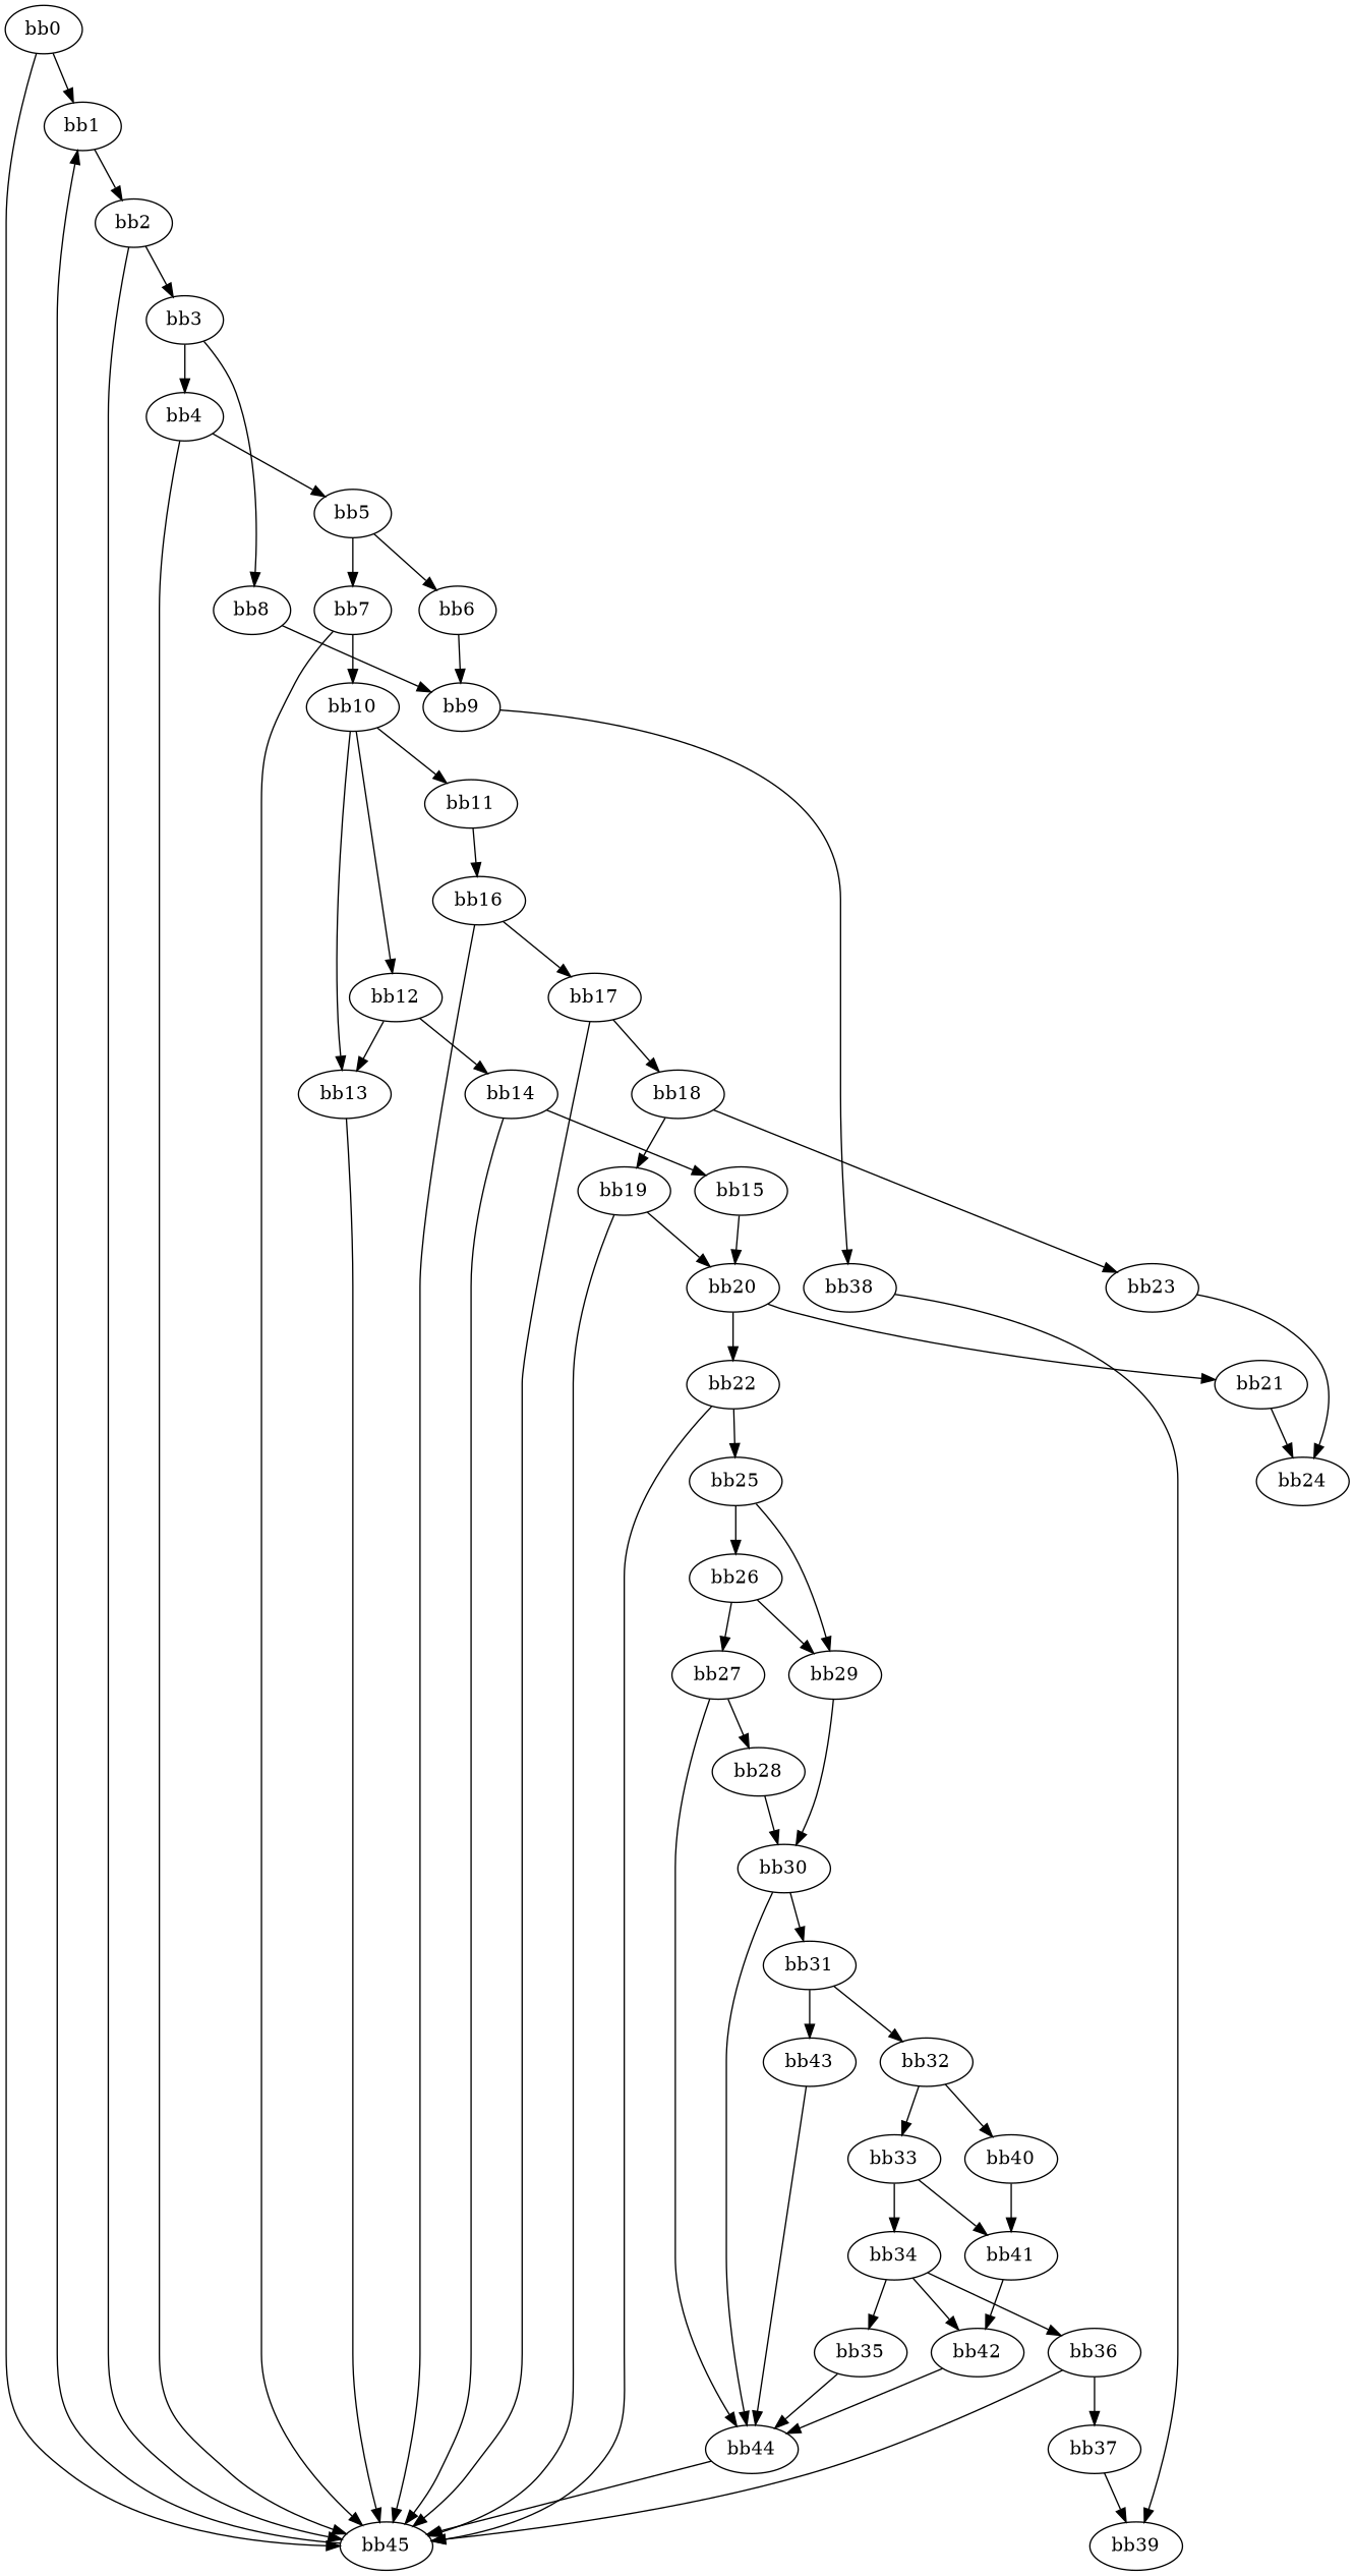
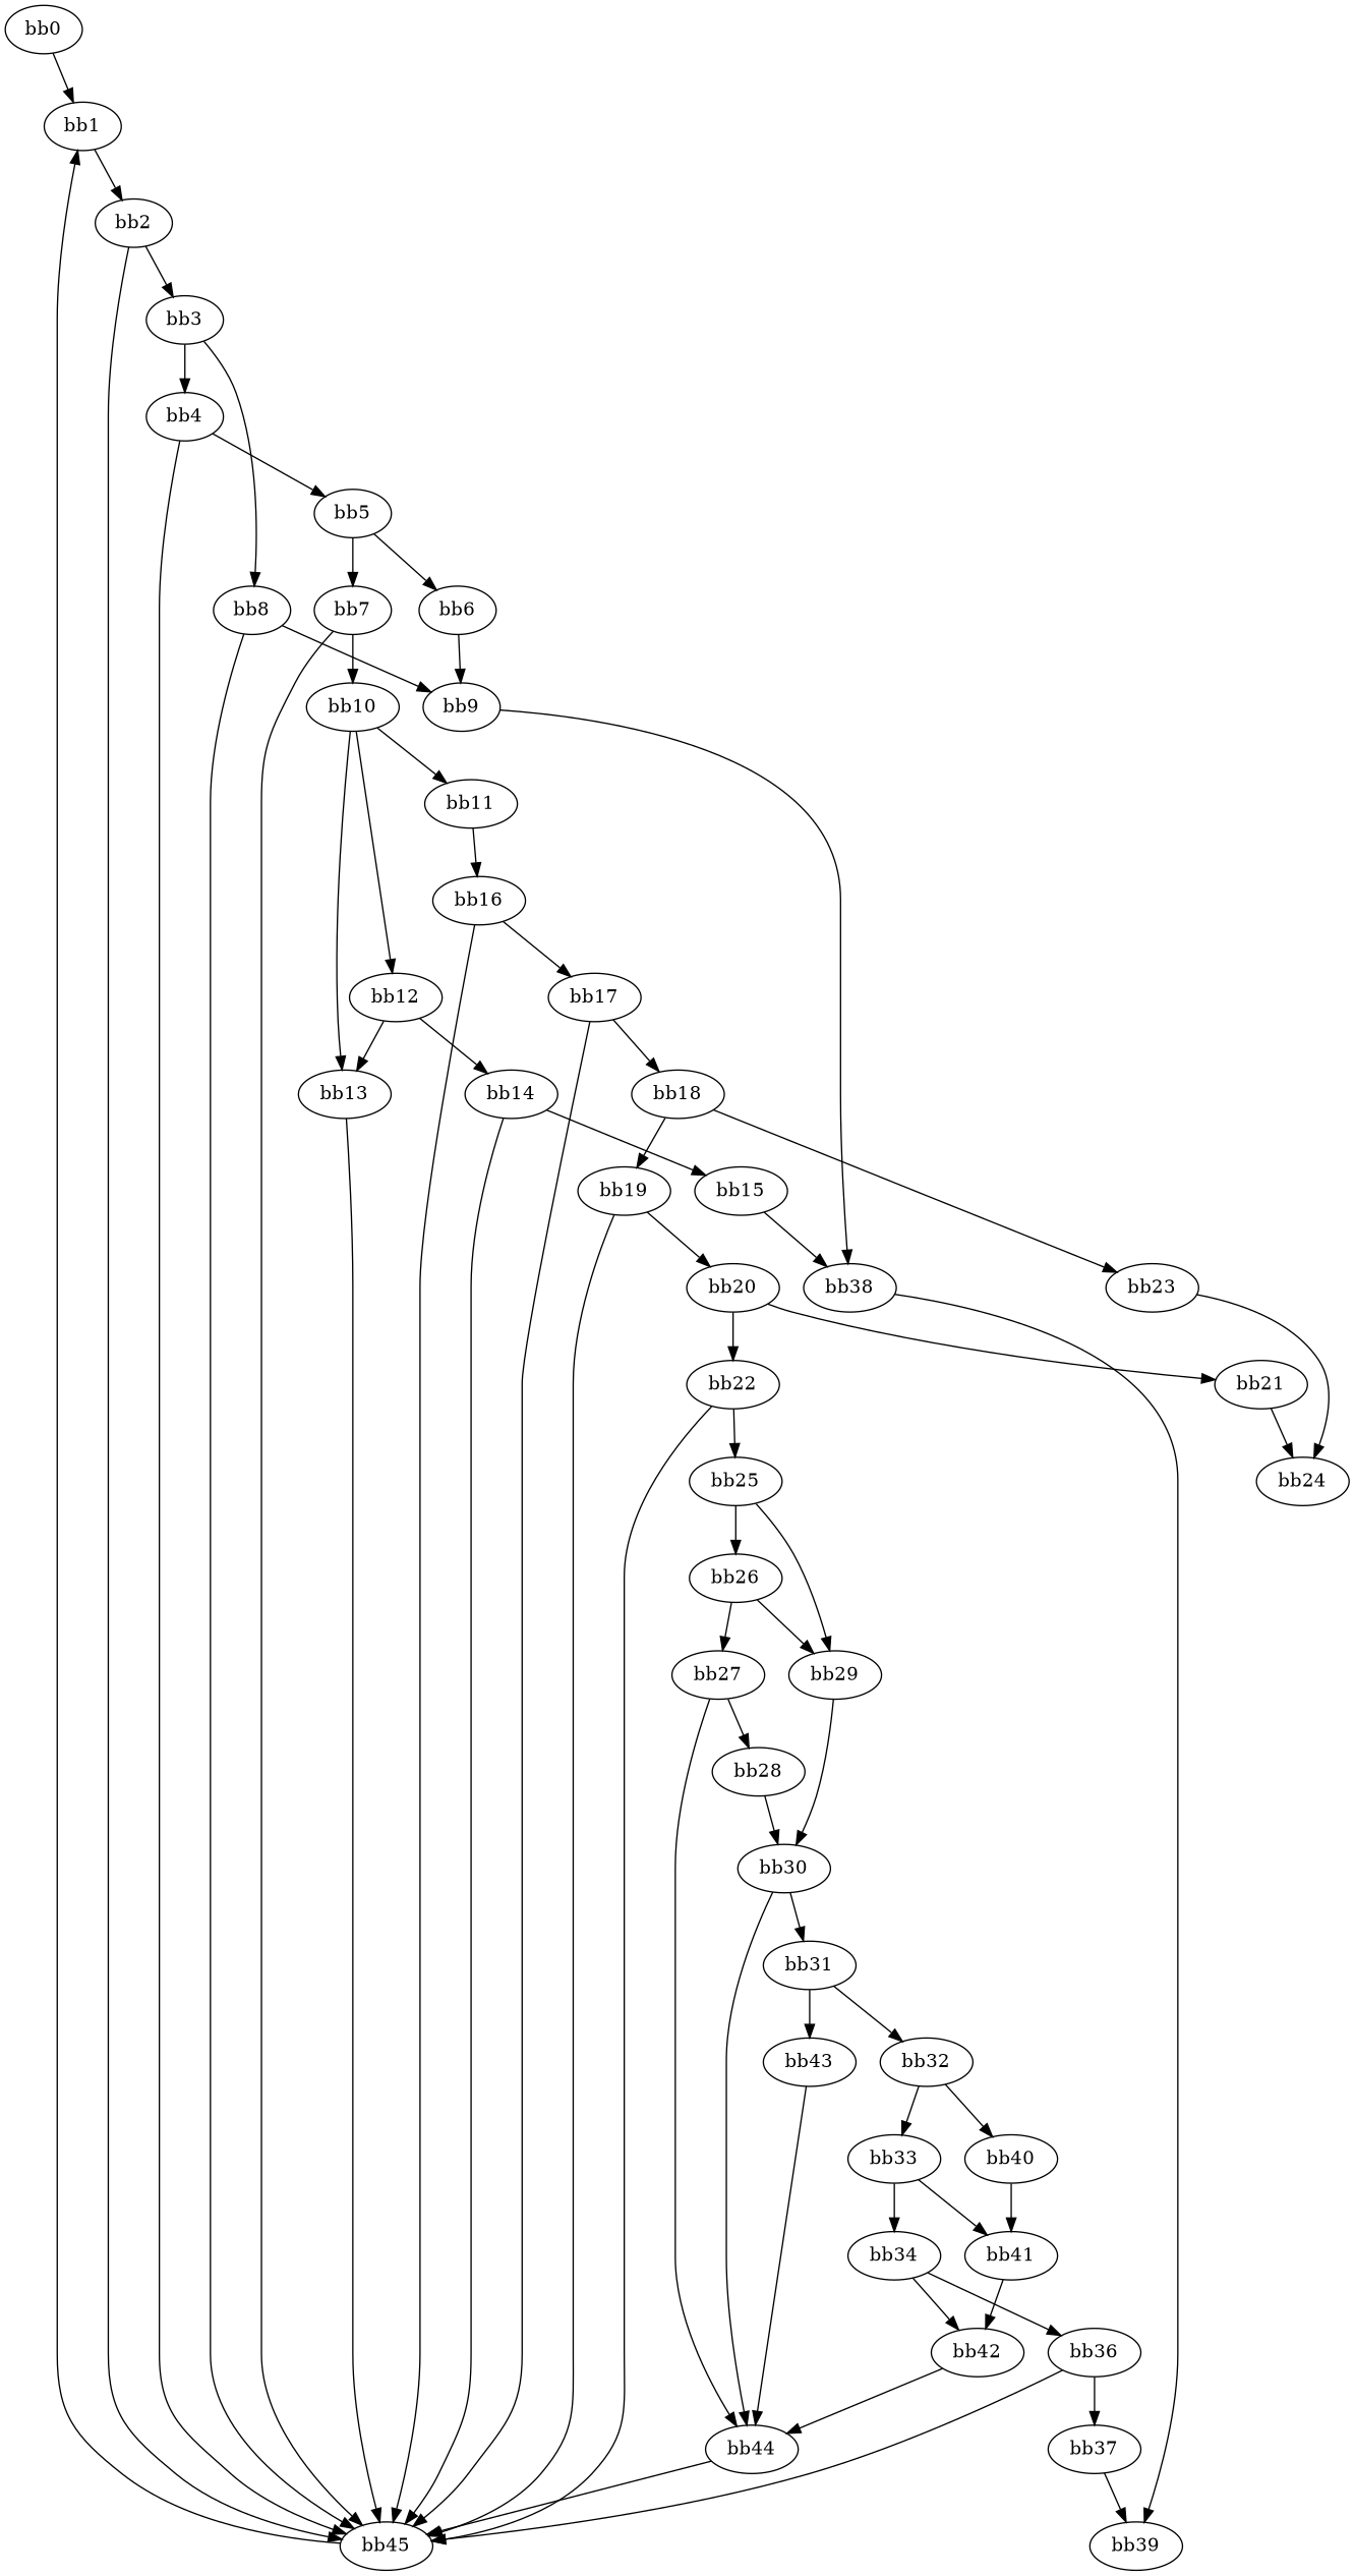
  digraph {
    n1 [label="bb0\l"]
    n2 [label="bb1\l"]
    n3 [label="bb45\l"]
    n4 [label="bb2\l"]
    n5 [label="bb3\l"]
    n6 [label="bb4\l"]
    n7 [label="bb8\l"]
    n8 [label="bb5\l"]
    n9 [label="bb9\l"]
    n10 [label="bb6\l"]
    n11 [label="bb7\l"]
    n12 [label="bb10\l"]
    n13 [label="bb38\l"]
    n14 [label="bb11\l"]
    n15 [label="bb12\l"]
    n16 [label="bb13\l"]
    n17 [label="bb39\l"]
    n18 [label="bb16\l"]
    n19 [label="bb14\l"]
    n20 [label="bb15\l"]
    n21 [label="bb17\l"]
    n22 [label="bb18\l"]
    n23 [label="bb19\l"]
    n24 [label="bb23\l"]
    n25 [label="bb20\l"]
    n26 [label="bb24\l"]
    n27 [label="bb21\l"]
    n28 [label="bb22\l"]
    n29 [label="bb25\l"]
    n30 [label="bb26\l"]
    n31 [label="bb29\l"]
    n32 [label="bb27\l"]
    n33 [label="bb30\l"]
    n34 [label="bb28\l"]
    n35 [label="bb44\l"]
    n36 [label="bb31\l"]
    n37 [label="bb32\l"]
    n38 [label="bb43\l"]
    n39 [label="bb33\l"]
    n40 [label="bb40\l"]
    n41 [label="bb34\l"]
    n42 [label="bb41\l"]
-   n43 [label="bb35\l"]
    n44 [label="bb42\l"]
    n45 [label="bb36\l"]
    n46 [label="bb37\l"]
    n1 -> n2
-   n1 -> n3
+   n7 -> n3
    n2 -> n4
    n3 -> n2
    n4 -> n3
    n4 -> n5
    n5 -> n6
    n5 -> n7
    n6 -> n3
    n6 -> n8
    n7 -> n9
    n8 -> n10
    n8 -> n11
    n9 -> n13
    n10 -> n9
    n11 -> n3
    n11 -> n12
    n12 -> n14
    n12 -> n15
    n12 -> n16
    n13 -> n17
    n14 -> n18
    n15 -> n16
    n15 -> n19
    n16 -> n3
    n18 -> n3
    n18 -> n21
    n19 -> n3
    n19 -> n20
-   n20 -> n25
+   n20 -> n13
    n21 -> n3
    n21 -> n22
    n22 -> n23
    n22 -> n24
    n23 -> n3
    n23 -> n25
    n24 -> n26
    n25 -> n27
    n25 -> n28
    n27 -> n26
    n28 -> n3
    n28 -> n29
    n29 -> n30
    n29 -> n31
    n30 -> n31
    n30 -> n32
    n31 -> n33
    n32 -> n34
    n32 -> n35
    n33 -> n35
    n33 -> n36
    n34 -> n33
    n35 -> n3
    n36 -> n37
    n36 -> n38
    n37 -> n39
    n37 -> n40
    n38 -> n35
    n39 -> n41
    n39 -> n42
    n40 -> n42
-   n41 -> n43
    n41 -> n44
    n41 -> n45
    n42 -> n44
-   n43 -> n35
    n44 -> n35
    n45 -> n3
    n45 -> n46
    n46 -> n17
  }
